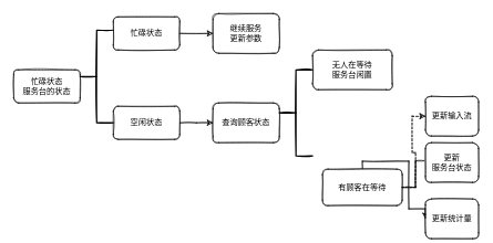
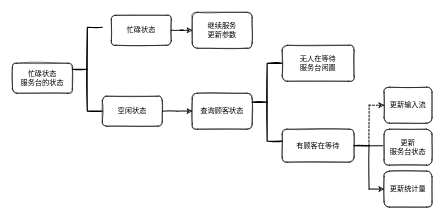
  <mxCell id="0" />
  <mxCell id="1" parent="0" />
  <mxCell id="2" value="忙碌状态&lt;br&gt;服务台的状态" style="rounded=1;whiteSpace=wrap;html=1;sketch=1;" parent="1" vertex="1"><mxGeometry x="20" y="105" width="100" height="50" as="geometry" /></mxCell>
  <mxCell id="3" value="" style="strokeWidth=2;html=1;shape=mxgraph.flowchart.annotation_2;align=left;labelPosition=right;pointerEvents=1;sketch=1;" parent="1" vertex="1"><mxGeometry x="120" y="45" width="50" height="140" as="geometry" /></mxCell>
  <mxCell id="4" value="" style="edgeStyle=orthogonalEdgeStyle;rounded=0;orthogonalLoop=1;jettySize=auto;html=1;sketch=1;" parent="1" source="5" target="6" edge="1"><mxGeometry relative="1" as="geometry" /></mxCell>
- <mxCell id="5" value="忙碌状态" style="rounded=1;whiteSpace=wrap;html=1;sketch=1;" parent="1" vertex="1"><mxGeometry x="170" y="25" width="100" height="50" as="geometry" /></mxCell>
+ <mxCell id="5" value="忙碌状态" style="rounded=1;whiteSpace=wrap;html=1;sketch=1;" parent="1" vertex="1"><mxGeometry x="185" y="25" width="100" height="50" as="geometry" /></mxCell>
  <mxCell id="6" value="继续服务&lt;br&gt;更新参数" style="rounded=1;whiteSpace=wrap;html=1;sketch=1;" parent="1" vertex="1"><mxGeometry x="320" y="20" width="100" height="60" as="geometry" /></mxCell>
  <mxCell id="7" style="edgeStyle=orthogonalEdgeStyle;rounded=0;orthogonalLoop=1;jettySize=auto;html=1;sketch=1;" parent="1" source="8" edge="1"><mxGeometry relative="1" as="geometry"><mxPoint x="320" y="185" as="targetPoint" /></mxGeometry></mxCell>
  <mxCell id="8" value="空闲状态" style="rounded=1;whiteSpace=wrap;html=1;sketch=1;" parent="1" vertex="1"><mxGeometry x="170" y="160" width="100" height="50" as="geometry" /></mxCell>
  <mxCell id="9" value="查询顾客状态" style="rounded=1;whiteSpace=wrap;html=1;sketch=1;" parent="1" vertex="1"><mxGeometry x="320" y="155" width="100" height="60" as="geometry" /></mxCell>
  <mxCell id="10" value="" style="strokeWidth=2;html=1;shape=mxgraph.flowchart.annotation_2;align=left;labelPosition=right;pointerEvents=1;sketch=1;" parent="1" vertex="1"><mxGeometry x="420" y="105" width="50" height="130" as="geometry" /></mxCell>
  <mxCell id="11" value="无人在等待&lt;br&gt;服务台闲置" style="rounded=1;whiteSpace=wrap;html=1;sketch=1;" parent="1" vertex="1"><mxGeometry x="470" y="75" width="120" height="60" as="geometry" /></mxCell>
  <mxCell id="12" style="edgeStyle=orthogonalEdgeStyle;rounded=0;orthogonalLoop=1;jettySize=auto;html=1;entryX=0.125;entryY=0.458;entryDx=0;entryDy=0;entryPerimeter=0;sketch=1;" parent="1" source="15" target="17" edge="1"><mxGeometry relative="1" as="geometry" /></mxCell>
  <mxCell id="13" style="edgeStyle=orthogonalEdgeStyle;rounded=0;orthogonalLoop=1;jettySize=auto;html=1;entryX=0;entryY=0.5;entryDx=0;entryDy=0;sketch=1;" parent="1" source="15" target="18" edge="1"><mxGeometry relative="1" as="geometry"><mxPoint x="630" y="315" as="targetPoint" /><Array as="points"><mxPoint x="615" y="243" /><mxPoint x="615" y="315" /></Array></mxGeometry></mxCell>
  <mxCell id="14" style="edgeStyle=orthogonalEdgeStyle;rounded=0;orthogonalLoop=1;jettySize=auto;html=1;entryX=0;entryY=0.5;entryDx=0;entryDy=0;sketch=1;dashed=1;" parent="1" source="15" target="16" edge="1"><mxGeometry relative="1" as="geometry" /></mxCell>
- <mxCell id="15" value="有顾客在等待" style="rounded=1;whiteSpace=wrap;html=1;sketch=1;" parent="1" vertex="1"><mxGeometry x="485" y="255" width="120" height="55" as="geometry" /></mxCell>
+ <mxCell id="15" value="有顾客在等待" style="rounded=1;whiteSpace=wrap;html=1;sketch=1;" parent="1" vertex="1"><mxGeometry x="470" y="215" width="120" height="55" as="geometry" /></mxCell>
  <mxCell id="16" value="更新输入流" style="rounded=1;whiteSpace=wrap;html=1;sketch=1;" parent="1" vertex="1"><mxGeometry x="640" y="145" width="80" height="60" as="geometry" /></mxCell>
  <mxCell id="17" value="更新&lt;br&gt;服务台状态" style="rounded=1;whiteSpace=wrap;html=1;sketch=1;" parent="1" vertex="1"><mxGeometry x="640" y="215" width="80" height="60" as="geometry" /></mxCell>
- <mxCell id="18" value="更新统计量" style="rounded=1;whiteSpace=wrap;html=1;sketch=1;" parent="1" vertex="1"><mxGeometry x="640" y="300" width="80" height="60" as="geometry" /></mxCell>
+ <mxCell id="18" value="更新统计量" style="rounded=1;whiteSpace=wrap;html=1;sketch=1;" parent="1" vertex="1"><mxGeometry x="640" y="285" width="80" height="60" as="geometry" /></mxCell>
